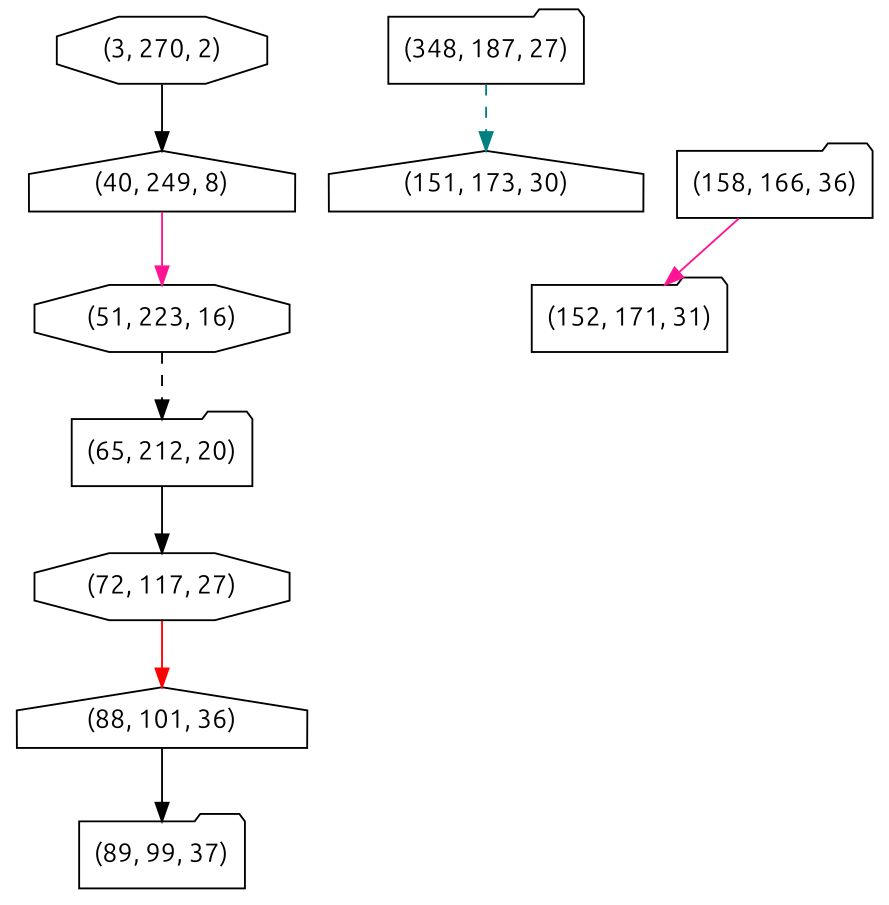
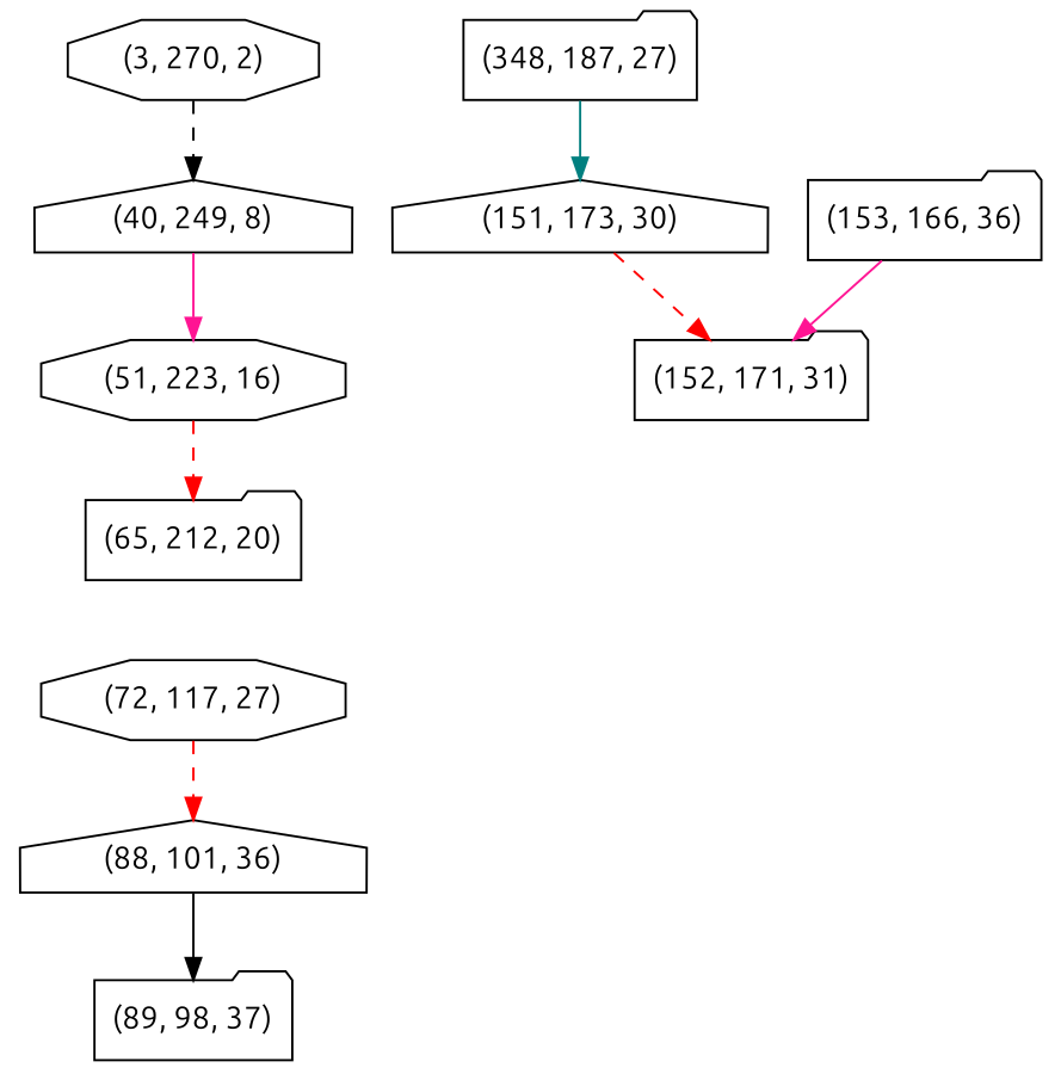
  digraph {
    fontname=Ubuntu
    node [fontname=Ubuntu shape=folder]
    edge [color=black fontname=Ubuntu style=solid]
    "(3, 270, 2)" [shape=octagon]
    "(40, 249, 8)" [shape=house]
    "(51, 223, 16)" [shape=octagon]
    "(65, 212, 20)"
    "(72, 117, 27)" [shape=octagon]
    "(88, 101, 36)" [shape=house]
-   "(89, 99, 37)"
+   "(89, 99, 37)" [label="(89, 98, 37)"]
    n8 [label="(348, 187, 27)"]
    "(151, 173, 30)" [shape=house]
    "(152, 171, 31)"
-   "(158, 166, 36)"
-   "(3, 270, 2)" -> "(40, 249, 8)"
+   "(158, 166, 36)" [label="(153, 166, 36)"]
+   "(3, 270, 2)" -> "(40, 249, 8)" [style=dashed]
    "(40, 249, 8)" -> "(51, 223, 16)" [color=deeppink]
-   "(51, 223, 16)" -> "(65, 212, 20)" [style=dashed]
-   "(65, 212, 20)" -> "(72, 117, 27)"
-   "(72, 117, 27)" -> "(88, 101, 36)" [color=red]
+   "(51, 223, 16)" -> "(65, 212, 20)" [color=red style=dashed]
+   "(72, 117, 27)" -> "(88, 101, 36)" [color=red style=dashed]
    "(88, 101, 36)" -> "(89, 99, 37)"
-   n8 -> "(151, 173, 30)" [color=teal style=dashed]
+   n8 -> "(151, 173, 30)" [color=teal]
+   "(151, 173, 30)" -> "(152, 171, 31)" [color=red style=dashed]
    "(158, 166, 36)" -> "(152, 171, 31)" [color=deeppink]
  }
